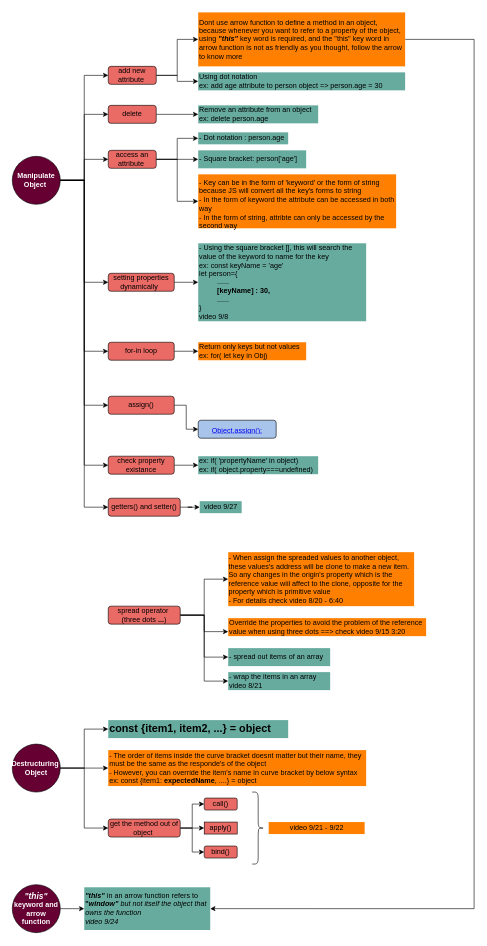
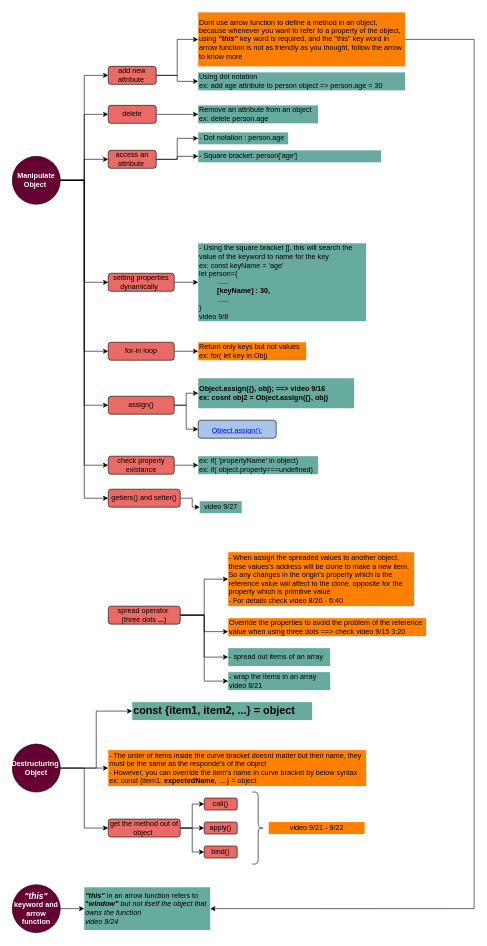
  <mxCell id="0" />
  <mxCell id="1" parent="0" />
  <mxCell id="2" style="edgeStyle=orthogonalEdgeStyle;rounded=0;orthogonalLoop=1;jettySize=auto;html=1;entryX=0;entryY=0.5;entryDx=0;entryDy=0;" parent="1" source="10" target="16" edge="1"><mxGeometry relative="1" as="geometry" /></mxCell>
  <mxCell id="3" style="edgeStyle=orthogonalEdgeStyle;rounded=0;orthogonalLoop=1;jettySize=auto;html=1;entryX=0;entryY=0.5;entryDx=0;entryDy=0;" parent="1" source="10" target="13" edge="1"><mxGeometry relative="1" as="geometry" /></mxCell>
  <mxCell id="4" style="edgeStyle=orthogonalEdgeStyle;rounded=0;orthogonalLoop=1;jettySize=auto;html=1;entryX=0;entryY=0.5;entryDx=0;entryDy=0;" parent="1" source="10" target="21" edge="1"><mxGeometry relative="1" as="geometry" /></mxCell>
  <mxCell id="5" style="edgeStyle=orthogonalEdgeStyle;rounded=0;orthogonalLoop=1;jettySize=auto;html=1;entryX=0;entryY=0.5;entryDx=0;entryDy=0;" parent="1" source="10" target="26" edge="1"><mxGeometry relative="1" as="geometry" /></mxCell>
  <mxCell id="6" style="edgeStyle=orthogonalEdgeStyle;rounded=0;orthogonalLoop=1;jettySize=auto;html=1;entryX=0;entryY=0.5;entryDx=0;entryDy=0;" parent="1" source="10" target="29" edge="1"><mxGeometry relative="1" as="geometry" /></mxCell>
  <mxCell id="7" style="edgeStyle=orthogonalEdgeStyle;rounded=0;orthogonalLoop=1;jettySize=auto;html=1;entryX=0;entryY=0.5;entryDx=0;entryDy=0;" parent="1" source="10" target="42" edge="1"><mxGeometry relative="1" as="geometry" /></mxCell>
  <mxCell id="8" style="edgeStyle=orthogonalEdgeStyle;rounded=0;orthogonalLoop=1;jettySize=auto;html=1;entryX=0;entryY=0.5;entryDx=0;entryDy=0;" parent="1" source="10" target="52" edge="1"><mxGeometry relative="1" as="geometry" /></mxCell>
  <mxCell id="9" style="edgeStyle=orthogonalEdgeStyle;rounded=0;orthogonalLoop=1;jettySize=auto;html=1;entryX=0;entryY=0.5;entryDx=0;entryDy=0;" parent="1" source="10" target="69" edge="1"><mxGeometry relative="1" as="geometry" /></mxCell>
  <mxCell id="10" value="&lt;font color=&quot;#ffffff&quot;&gt;&lt;b&gt;Manipulate Object&amp;nbsp;&lt;/b&gt;&lt;/font&gt;" style="ellipse;whiteSpace=wrap;html=1;aspect=fixed;fillColor=#660033;" parent="1" vertex="1"><mxGeometry x="20" y="260" width="80" height="80" as="geometry" /></mxCell>
  <mxCell id="11" value="" style="edgeStyle=orthogonalEdgeStyle;rounded=0;orthogonalLoop=1;jettySize=auto;html=1;" parent="1" source="13" target="14" edge="1"><mxGeometry relative="1" as="geometry" /></mxCell>
  <mxCell id="12" style="edgeStyle=orthogonalEdgeStyle;rounded=0;orthogonalLoop=1;jettySize=auto;html=1;entryX=0;entryY=0.5;entryDx=0;entryDy=0;" parent="1" source="13" target="55" edge="1"><mxGeometry relative="1" as="geometry" /></mxCell>
  <mxCell id="13" value="add new attribute&amp;nbsp;" style="rounded=1;whiteSpace=wrap;html=1;fillColor=#EA6B66;" parent="1" vertex="1"><mxGeometry x="180" y="110" width="80" height="30" as="geometry" /></mxCell>
  <mxCell id="14" value="Using dot notation&amp;nbsp;&lt;br&gt;ex: add age attribute to person object =&amp;gt; person.age = 30" style="text;html=1;strokeColor=none;fillColor=#67AB9F;align=left;verticalAlign=middle;whiteSpace=wrap;rounded=0;" parent="1" vertex="1"><mxGeometry x="330" y="120" width="345" height="30" as="geometry" /></mxCell>
  <mxCell id="15" style="edgeStyle=orthogonalEdgeStyle;rounded=0;orthogonalLoop=1;jettySize=auto;html=1;entryX=0;entryY=0.5;entryDx=0;entryDy=0;" parent="1" source="16" target="17" edge="1"><mxGeometry relative="1" as="geometry" /></mxCell>
  <mxCell id="16" value="delete" style="rounded=1;whiteSpace=wrap;html=1;fillColor=#EA6B66;" parent="1" vertex="1"><mxGeometry x="180" y="175" width="80" height="30" as="geometry" /></mxCell>
  <mxCell id="17" value="Remove an attribute from an object&amp;nbsp;&lt;br&gt;ex: delete person.age" style="text;html=1;strokeColor=none;fillColor=#67AB9F;align=left;verticalAlign=middle;whiteSpace=wrap;rounded=0;" parent="1" vertex="1"><mxGeometry x="330" y="175" width="200" height="30" as="geometry" /></mxCell>
  <mxCell id="18" style="edgeStyle=orthogonalEdgeStyle;rounded=0;orthogonalLoop=1;jettySize=auto;html=1;entryX=0;entryY=0.5;entryDx=0;entryDy=0;" parent="1" source="21" target="23" edge="1"><mxGeometry relative="1" as="geometry" /></mxCell>
- <mxCell id="19" style="edgeStyle=orthogonalEdgeStyle;rounded=0;orthogonalLoop=1;jettySize=auto;html=1;entryX=0;entryY=0.5;entryDx=0;entryDy=0;" parent="1" source="21" target="24" edge="1"><mxGeometry relative="1" as="geometry" /></mxCell>
  <mxCell id="20" style="edgeStyle=orthogonalEdgeStyle;rounded=0;orthogonalLoop=1;jettySize=auto;html=1;entryX=0;entryY=0.5;entryDx=0;entryDy=0;" parent="1" source="21" target="22" edge="1"><mxGeometry relative="1" as="geometry" /></mxCell>
  <mxCell id="21" value="access an attribute&amp;nbsp;" style="rounded=1;whiteSpace=wrap;html=1;fillColor=#EA6B66;" parent="1" vertex="1"><mxGeometry x="180" y="250" width="80" height="30" as="geometry" /></mxCell>
  <mxCell id="22" value="- Dot notation : person.age" style="text;html=1;strokeColor=none;fillColor=#67AB9F;align=left;verticalAlign=middle;whiteSpace=wrap;rounded=0;" parent="1" vertex="1"><mxGeometry x="330" y="220" width="150" height="20" as="geometry" /></mxCell>
- <mxCell id="23" value="- Square bracket: person['age']" style="text;html=1;strokeColor=none;fillColor=#67AB9F;align=left;verticalAlign=middle;whiteSpace=wrap;rounded=0;" parent="1" vertex="1"><mxGeometry x="330" y="250" width="180" height="30" as="geometry" /></mxCell>
- <mxCell id="24" value="&lt;font face=&quot;helvetica&quot;&gt;- Key can be in the form of 'keyword' or the form of string because JS will convert all the key's forms to string&amp;nbsp;&lt;br&gt;- In the form of keyword the attribute can be accessed in both way&amp;nbsp;&lt;br&gt;- In the form of string, attribte can only be accessed by the second way&lt;br&gt;&lt;/font&gt;" style="text;whiteSpace=wrap;html=1;fillColor=#FF8000;" parent="1" vertex="1"><mxGeometry x="330" y="290" width="330" height="90" as="geometry" /></mxCell>
+ <mxCell id="23" value="- Square bracket: person['age']" style="text;html=1;strokeColor=none;fillColor=#67AB9F;align=left;verticalAlign=middle;whiteSpace=wrap;rounded=0;" parent="1" vertex="1"><mxGeometry x="330" y="250" width="305" height="20" as="geometry" /></mxCell>
  <mxCell id="25" value="" style="edgeStyle=orthogonalEdgeStyle;rounded=0;orthogonalLoop=1;jettySize=auto;html=1;" parent="1" source="26" target="27" edge="1"><mxGeometry relative="1" as="geometry" /></mxCell>
  <mxCell id="26" value="setting properties dynamically&amp;nbsp;&amp;nbsp;" style="rounded=1;whiteSpace=wrap;html=1;fillColor=#EA6B66;" parent="1" vertex="1"><mxGeometry x="180" y="455" width="110" height="30" as="geometry" /></mxCell>
  <mxCell id="27" value="- Using the square bracket [], this will search the value of the keyword to name for the key&amp;nbsp;&lt;br&gt;ex: const keyName = 'age'&lt;br&gt;let person={&lt;br&gt;&amp;nbsp; &amp;nbsp; &amp;nbsp; &amp;nbsp; &amp;nbsp;......&lt;br&gt;&amp;nbsp; &amp;nbsp; &amp;nbsp; &amp;nbsp; &amp;nbsp;&lt;b&gt;[keyName] : 30,&lt;/b&gt;&lt;br&gt;&amp;nbsp; &amp;nbsp; &amp;nbsp; &amp;nbsp; &amp;nbsp;......&lt;br&gt;}&lt;br&gt;video 9/8" style="text;html=1;strokeColor=none;fillColor=#67AB9F;align=left;verticalAlign=middle;whiteSpace=wrap;rounded=0;" parent="1" vertex="1"><mxGeometry x="330" y="405" width="280" height="130" as="geometry" /></mxCell>
  <mxCell id="28" value="" style="edgeStyle=orthogonalEdgeStyle;rounded=0;orthogonalLoop=1;jettySize=auto;html=1;" parent="1" source="29" target="30" edge="1"><mxGeometry relative="1" as="geometry" /></mxCell>
  <mxCell id="29" value="for-in loop" style="rounded=1;whiteSpace=wrap;html=1;fillColor=#EA6B66;" parent="1" vertex="1"><mxGeometry x="180" y="570" width="110" height="30" as="geometry" /></mxCell>
  <mxCell id="30" value="Return only keys but not values&amp;nbsp;&lt;br&gt;ex: for( let key in Obj)" style="text;html=1;strokeColor=none;fillColor=#FF8000;align=left;verticalAlign=middle;whiteSpace=wrap;rounded=0;" parent="1" vertex="1"><mxGeometry x="330" y="570" width="180" height="30" as="geometry" /></mxCell>
  <mxCell id="31" style="edgeStyle=orthogonalEdgeStyle;rounded=0;orthogonalLoop=1;jettySize=auto;html=1;entryX=0;entryY=0.5;entryDx=0;entryDy=0;" parent="1" source="35" target="36" edge="1"><mxGeometry relative="1" as="geometry" /></mxCell>
  <mxCell id="32" style="edgeStyle=orthogonalEdgeStyle;rounded=0;orthogonalLoop=1;jettySize=auto;html=1;entryX=0;entryY=0.5;entryDx=0;entryDy=0;" parent="1" source="35" target="37" edge="1"><mxGeometry relative="1" as="geometry" /></mxCell>
  <mxCell id="33" style="edgeStyle=orthogonalEdgeStyle;rounded=0;orthogonalLoop=1;jettySize=auto;html=1;entryX=0;entryY=0.5;entryDx=0;entryDy=0;" parent="1" source="35" target="38" edge="1"><mxGeometry relative="1" as="geometry" /></mxCell>
  <mxCell id="34" style="edgeStyle=orthogonalEdgeStyle;rounded=0;orthogonalLoop=1;jettySize=auto;html=1;entryX=0;entryY=0.75;entryDx=0;entryDy=0;" parent="1" source="35" target="39" edge="1"><mxGeometry relative="1" as="geometry" /></mxCell>
  <mxCell id="35" value="spread operator&amp;nbsp;&lt;br&gt;(three dots &lt;b&gt;...&lt;/b&gt;)" style="rounded=1;whiteSpace=wrap;html=1;fillColor=#EA6B66;" parent="1" vertex="1"><mxGeometry x="180" y="1010" width="120" height="30" as="geometry" /></mxCell>
  <mxCell id="36" value="&lt;div style=&quot;text-align: left&quot;&gt;&lt;span&gt;- When assign the spreaded values to another object, these values's address will be clone to make a new item.&lt;/span&gt;&lt;/div&gt;&lt;span&gt;&lt;div style=&quot;text-align: left&quot;&gt;&lt;span&gt;So any changes in the origin's property which is the reference value wiil affect to the clone, opposite for the property which is primitive value&lt;/span&gt;&lt;/div&gt;&lt;div style=&quot;text-align: left&quot;&gt;&lt;span&gt;- For details check video 8/20 - 6:40&lt;/span&gt;&lt;/div&gt;&lt;/span&gt;" style="text;html=1;strokeColor=none;fillColor=#FF8000;align=center;verticalAlign=middle;whiteSpace=wrap;rounded=0;" parent="1" vertex="1"><mxGeometry x="380" y="920" width="310" height="90" as="geometry" /></mxCell>
  <mxCell id="37" value="- spread out items of an array" style="text;html=1;strokeColor=none;fillColor=#67AB9F;align=left;verticalAlign=middle;whiteSpace=wrap;rounded=0;" parent="1" vertex="1"><mxGeometry x="380" y="1080" width="170" height="30" as="geometry" /></mxCell>
  <mxCell id="38" value="- wrap the items in an array&amp;nbsp;&lt;br&gt;video 8/21" style="text;html=1;strokeColor=none;fillColor=#67AB9F;align=left;verticalAlign=middle;whiteSpace=wrap;rounded=0;" parent="1" vertex="1"><mxGeometry x="380" y="1120" width="170" height="30" as="geometry" /></mxCell>
  <mxCell id="39" value="Override the properties to avoid the problem of the reference value when using three dots ==&amp;gt; check video 9/15 3:20" style="text;html=1;strokeColor=none;fillColor=#FF8000;align=left;verticalAlign=middle;whiteSpace=wrap;rounded=0;" parent="1" vertex="1"><mxGeometry x="380" y="1030" width="330" height="30" as="geometry" /></mxCell>
+ <mxCell id="40" style="edgeStyle=orthogonalEdgeStyle;rounded=0;orthogonalLoop=1;jettySize=auto;html=1;entryX=0;entryY=0.5;entryDx=0;entryDy=0;" parent="1" source="42" target="43" edge="1"><mxGeometry relative="1" as="geometry" /></mxCell>
  <mxCell id="41" style="edgeStyle=orthogonalEdgeStyle;rounded=0;orthogonalLoop=1;jettySize=auto;html=1;entryX=0;entryY=0.5;entryDx=0;entryDy=0;" parent="1" source="42" target="44" edge="1"><mxGeometry relative="1" as="geometry" /></mxCell>
  <mxCell id="42" value="assign()" style="rounded=1;whiteSpace=wrap;html=1;fillColor=#EA6B66;" parent="1" vertex="1"><mxGeometry x="180" y="660" width="110" height="30" as="geometry" /></mxCell>
+ <mxCell id="43" value="&lt;b&gt;Object.assign({}, obj); ==&amp;gt; video 9/16&lt;br&gt;ex: cosnt obj2 = Object.assign({}, obj)&lt;br&gt;&lt;/b&gt;" style="text;html=1;strokeColor=none;fillColor=#67AB9F;align=left;verticalAlign=middle;whiteSpace=wrap;rounded=0;" parent="1" vertex="1"><mxGeometry x="330" y="630" width="260" height="50" as="geometry" /></mxCell>
  <mxCell id="44" value="Object.assign();" style="fontColor=#0000EE;fontStyle=4;rounded=1;overflow=hidden;spacing=10;fillColor=#A9C4EB;" parent="1" vertex="1"><mxGeometry x="330" y="700" width="130" height="30" as="geometry" /></mxCell>
  <mxCell id="45" style="edgeStyle=orthogonalEdgeStyle;rounded=0;orthogonalLoop=1;jettySize=auto;html=1;entryX=0;entryY=0.5;entryDx=0;entryDy=0;" parent="1" source="48" target="49" edge="1"><mxGeometry relative="1" as="geometry" /></mxCell>
  <mxCell id="46" style="edgeStyle=orthogonalEdgeStyle;rounded=0;orthogonalLoop=1;jettySize=auto;html=1;" parent="1" source="48" target="50" edge="1"><mxGeometry relative="1" as="geometry" /></mxCell>
  <mxCell id="47" style="edgeStyle=orthogonalEdgeStyle;rounded=0;orthogonalLoop=1;jettySize=auto;html=1;entryX=0;entryY=0.5;entryDx=0;entryDy=0;" parent="1" source="48" target="59" edge="1"><mxGeometry relative="1" as="geometry" /></mxCell>
  <mxCell id="48" value="&lt;font color=&quot;#ffffff&quot;&gt;&lt;b&gt;Destructuring&amp;nbsp;&lt;br&gt;Object&lt;br&gt;&lt;/b&gt;&lt;/font&gt;" style="ellipse;whiteSpace=wrap;html=1;aspect=fixed;fillColor=#660033;" parent="1" vertex="1"><mxGeometry x="20" y="1240" width="80" height="80" as="geometry" /></mxCell>
- <mxCell id="49" value="&lt;b&gt;&lt;font style=&quot;font-size: 18px&quot;&gt;const {item1, item2, ...} = object&lt;/font&gt;&lt;/b&gt;" style="text;html=1;strokeColor=none;fillColor=#67AB9F;align=left;verticalAlign=middle;whiteSpace=wrap;rounded=0;" parent="1" vertex="1"><mxGeometry x="180" y="1200" width="300" height="30" as="geometry" /></mxCell>
+ <mxCell id="49" value="&lt;b&gt;&lt;font style=&quot;font-size: 18px&quot;&gt;const {item1, item2, ...} = object&lt;/font&gt;&lt;/b&gt;" style="text;html=1;strokeColor=none;fillColor=#67AB9F;align=left;verticalAlign=middle;whiteSpace=wrap;rounded=0;" parent="1" vertex="1"><mxGeometry x="220" y="1170" width="300" height="30" as="geometry" /></mxCell>
  <mxCell id="50" value="- The order of items inside the curve bracket doesnt matter but their name, they must be the same as the responde's of the object&lt;br&gt;- However, you can override the item's name in curve bracket by below syntax&lt;br&gt;ex: const {item1: &lt;b&gt;expectedName&lt;/b&gt;, ....} = object" style="text;html=1;strokeColor=none;fillColor=#FF8000;align=left;verticalAlign=middle;whiteSpace=wrap;rounded=0;" parent="1" vertex="1"><mxGeometry x="180" y="1250" width="430" height="60" as="geometry" /></mxCell>
  <mxCell id="51" value="" style="edgeStyle=orthogonalEdgeStyle;rounded=0;orthogonalLoop=1;jettySize=auto;html=1;" parent="1" source="52" target="53" edge="1"><mxGeometry relative="1" as="geometry" /></mxCell>
  <mxCell id="52" value="check property existance" style="rounded=1;whiteSpace=wrap;html=1;fillColor=#EA6B66;" parent="1" vertex="1"><mxGeometry x="180" y="760" width="110" height="30" as="geometry" /></mxCell>
  <mxCell id="53" value="ex: if( 'propertyName' in object)&lt;br&gt;ex: if( object.property===undefined)" style="text;html=1;strokeColor=none;fillColor=#67AB9F;align=left;verticalAlign=middle;whiteSpace=wrap;rounded=0;" parent="1" vertex="1"><mxGeometry x="330" y="760" width="200" height="30" as="geometry" /></mxCell>
  <mxCell id="54" style="edgeStyle=orthogonalEdgeStyle;rounded=0;orthogonalLoop=1;jettySize=auto;html=1;entryX=1;entryY=0.5;entryDx=0;entryDy=0;exitX=1;exitY=0.5;exitDx=0;exitDy=0;" parent="1" source="55" target="67" edge="1"><mxGeometry relative="1" as="geometry"><Array as="points"><mxPoint x="790" y="65" /><mxPoint x="790" y="1514" /></Array></mxGeometry></mxCell>
  <mxCell id="55" value="Dont use arrow function to define a method in an object, because whenever you want to refer to a property of the object, using &lt;i&gt;&lt;b&gt;&quot;this&quot; &lt;/b&gt;&lt;/i&gt;key word is required, and the &quot;this&quot; key word in arrow function is not as friendly as you thought, follow the arrow to know more&amp;nbsp;" style="text;html=1;strokeColor=none;fillColor=#FF8000;align=left;verticalAlign=middle;whiteSpace=wrap;rounded=0;" parent="1" vertex="1"><mxGeometry x="330" y="20" width="345" height="90" as="geometry" /></mxCell>
  <mxCell id="56" style="edgeStyle=orthogonalEdgeStyle;rounded=0;orthogonalLoop=1;jettySize=auto;html=1;entryX=0;entryY=0.5;entryDx=0;entryDy=0;" parent="1" source="59" target="60" edge="1"><mxGeometry relative="1" as="geometry" /></mxCell>
  <mxCell id="57" style="edgeStyle=orthogonalEdgeStyle;rounded=0;orthogonalLoop=1;jettySize=auto;html=1;entryX=0;entryY=0.5;entryDx=0;entryDy=0;" parent="1" source="59" target="61" edge="1"><mxGeometry relative="1" as="geometry" /></mxCell>
  <mxCell id="58" style="edgeStyle=orthogonalEdgeStyle;rounded=0;orthogonalLoop=1;jettySize=auto;html=1;entryX=0;entryY=0.5;entryDx=0;entryDy=0;" parent="1" source="59" target="62" edge="1"><mxGeometry relative="1" as="geometry" /></mxCell>
  <mxCell id="59" value="get the method out of object&amp;nbsp;" style="rounded=1;whiteSpace=wrap;html=1;fillColor=#EA6B66;" parent="1" vertex="1"><mxGeometry x="180" y="1365" width="120" height="30" as="geometry" /></mxCell>
  <mxCell id="60" value="call()" style="rounded=1;whiteSpace=wrap;html=1;fillColor=#EA6B66;" parent="1" vertex="1"><mxGeometry x="340" y="1330" width="55" height="20" as="geometry" /></mxCell>
- <mxCell id="61" value="apply()" style="whiteSpace=wrap;html=1;fillColor=#EA6B66;rounded=0;" parent="1" vertex="1"><mxGeometry x="340" y="1370" width="55" height="20" as="geometry" /></mxCell>
+ <mxCell id="61" value="apply()" style="rounded=1;whiteSpace=wrap;html=1;fillColor=#EA6B66;" parent="1" vertex="1"><mxGeometry x="340" y="1370" width="55" height="20" as="geometry" /></mxCell>
  <mxCell id="62" value="bind()" style="rounded=1;whiteSpace=wrap;html=1;fillColor=#EA6B66;" parent="1" vertex="1"><mxGeometry x="340" y="1410" width="55" height="20" as="geometry" /></mxCell>
  <mxCell id="63" value="" style="shape=curlyBracket;whiteSpace=wrap;html=1;rounded=1;flipH=1;fillColor=#FF8000;" parent="1" vertex="1"><mxGeometry x="420" y="1320" width="20" height="120" as="geometry" /></mxCell>
  <mxCell id="64" value="video 9/21 - 9/22" style="text;html=1;strokeColor=none;fillColor=#FF8000;align=center;verticalAlign=middle;whiteSpace=wrap;rounded=0;" parent="1" vertex="1"><mxGeometry x="447.5" y="1370" width="160" height="20" as="geometry" /></mxCell>
  <mxCell id="65" value="" style="edgeStyle=orthogonalEdgeStyle;rounded=0;orthogonalLoop=1;jettySize=auto;html=1;" parent="1" source="66" target="67" edge="1"><mxGeometry relative="1" as="geometry" /></mxCell>
  <mxCell id="66" value="&lt;font color=&quot;#ffffff&quot;&gt;&lt;b&gt;&lt;i&gt;&lt;font style=&quot;font-size: 14px&quot;&gt;&quot;this&quot;&lt;/font&gt;&lt;/i&gt; keyword and arrow function&lt;br&gt;&lt;/b&gt;&lt;/font&gt;" style="ellipse;whiteSpace=wrap;html=1;aspect=fixed;fillColor=#660033;" parent="1" vertex="1"><mxGeometry x="20" y="1474.38" width="80" height="80" as="geometry" /></mxCell>
  <mxCell id="67" value="&lt;b&gt;&lt;i&gt;&quot;this&quot;&lt;/i&gt;&amp;nbsp;&lt;/b&gt;in an arrow function refers to &lt;b&gt;&quot;&lt;/b&gt;&lt;i&gt;&lt;b&gt;window&quot;&amp;nbsp;&lt;/b&gt;but not itself the object that owns the function&amp;nbsp;&lt;br&gt;video 9/24&lt;br&gt;&lt;/i&gt;" style="text;html=1;strokeColor=none;fillColor=#67AB9F;align=left;verticalAlign=middle;whiteSpace=wrap;rounded=0;" parent="1" vertex="1"><mxGeometry x="140" y="1478.75" width="210" height="71.25" as="geometry" /></mxCell>
  <mxCell id="68" value="" style="edgeStyle=orthogonalEdgeStyle;rounded=0;orthogonalLoop=1;jettySize=auto;html=1;" parent="1" source="69" target="70" edge="1"><mxGeometry relative="1" as="geometry" /></mxCell>
- <mxCell id="69" value="getters() and setter()" style="rounded=1;whiteSpace=wrap;html=1;fillColor=#EA6B66;" parent="1" vertex="1"><mxGeometry x="180" y="830" width="120" height="30" as="geometry" /></mxCell>
+ <mxCell id="69" value="getters() and setter()" style="rounded=1;whiteSpace=wrap;html=1;fillColor=#EA6B66;" parent="1" vertex="1"><mxGeometry x="180" y="815" width="120" height="30" as="geometry" /></mxCell>
  <mxCell id="70" value="video 9/27" style="text;html=1;strokeColor=none;fillColor=#67AB9F;align=center;verticalAlign=middle;whiteSpace=wrap;rounded=0;" parent="1" vertex="1"><mxGeometry x="332.5" y="835" width="70" height="20" as="geometry" /></mxCell>
